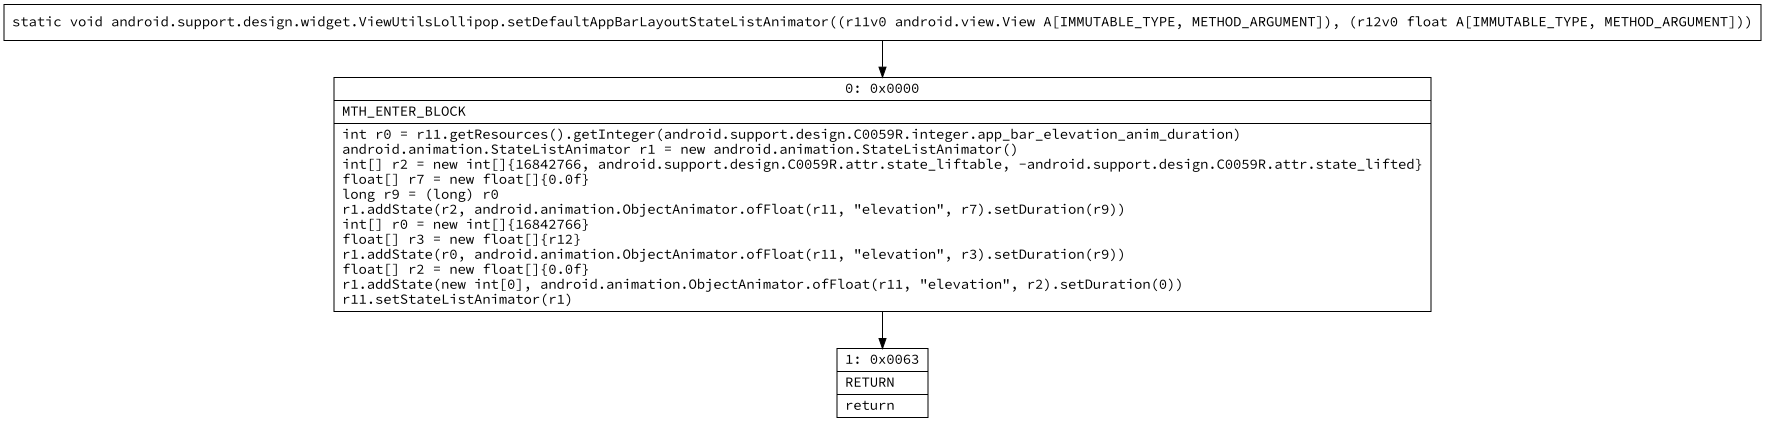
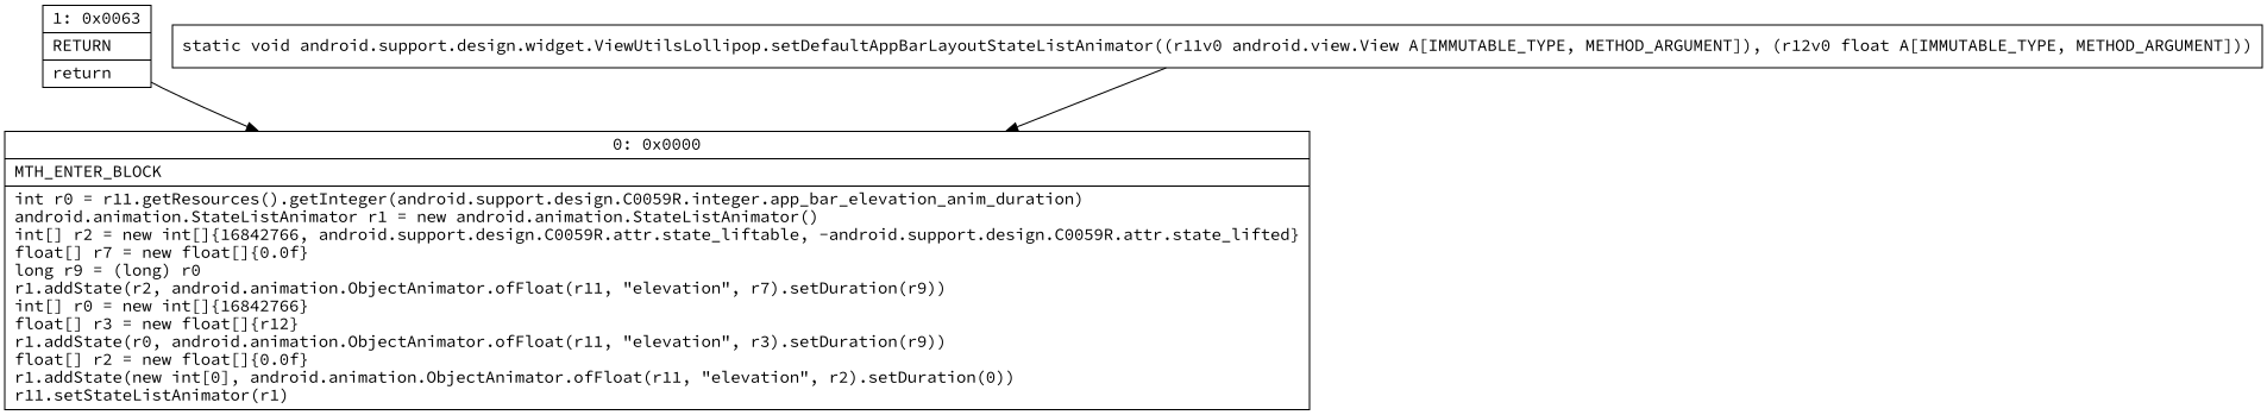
  digraph {
    fontname="Source Code Pro"
    node [shape=record fontname="Source Code Pro"]
    edge [fontname="Source Code Pro"]
    n1 [label="{0\:\ 0x0000|MTH_ENTER_BLOCK\l|int r0 = r11.getResources().getInteger(android.support.design.C0059R.integer.app_bar_elevation_anim_duration)\landroid.animation.StateListAnimator r1 = new android.animation.StateListAnimator()\lint[] r2 = new int[]\{16842766, android.support.design.C0059R.attr.state_liftable, \-android.support.design.C0059R.attr.state_lifted\}\lfloat[] r7 = new float[]\{0.0f\}\llong r9 = (long) r0\lr1.addState(r2, android.animation.ObjectAnimator.ofFloat(r11, \"elevation\", r7).setDuration(r9))\lint[] r0 = new int[]\{16842766\}\lfloat[] r3 = new float[]\{r12\}\lr1.addState(r0, android.animation.ObjectAnimator.ofFloat(r11, \"elevation\", r3).setDuration(r9))\lfloat[] r2 = new float[]\{0.0f\}\lr1.addState(new int[0], android.animation.ObjectAnimator.ofFloat(r11, \"elevation\", r2).setDuration(0))\lr11.setStateListAnimator(r1)\l}"]
    n2 [label="{1\:\ 0x0063|RETURN\l|return\l}"]
    n3 [label="{static void android.support.design.widget.ViewUtilsLollipop.setDefaultAppBarLayoutStateListAnimator((r11v0 android.view.View A[IMMUTABLE_TYPE, METHOD_ARGUMENT]), (r12v0 float A[IMMUTABLE_TYPE, METHOD_ARGUMENT])) }"]
-   n1 -> n2
+   n2 -> n1
    n3 -> n1
  }
